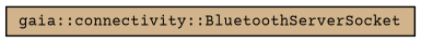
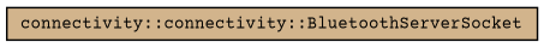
  digraph {
    rankdir=TB
    fontname="Courier Prime"
-   n1 [color=black fillcolor=tan fontname="Courier Prime" fontsize=10 height=0.2 label="gaia::connectivity::BluetoothServerSocket" shape=record style=filled width=0.4]
+   n1 [color=black fillcolor=tan fontname="Courier Prime" fontsize=10 height=0.2 label="connectivity::connectivity::BluetoothServerSocket" shape=record style=filled width=0.4]
  }
